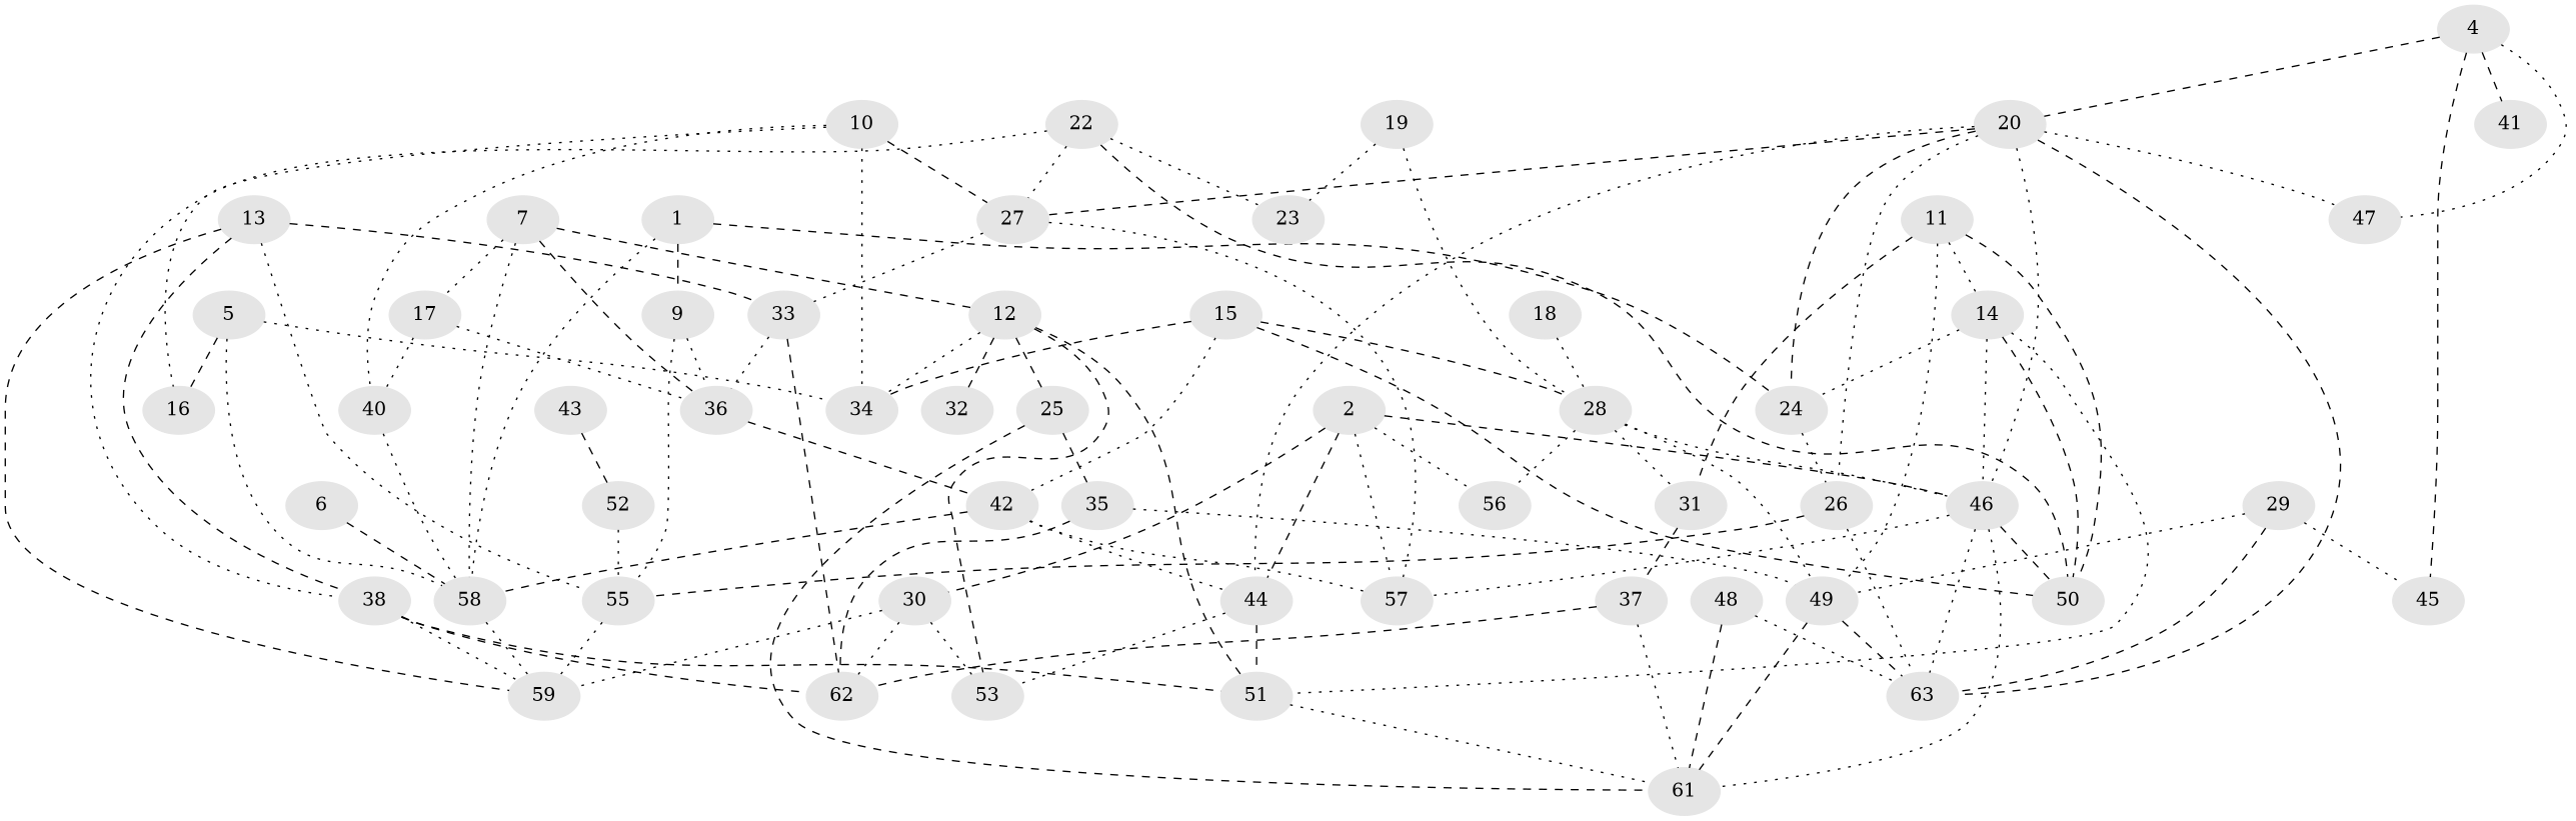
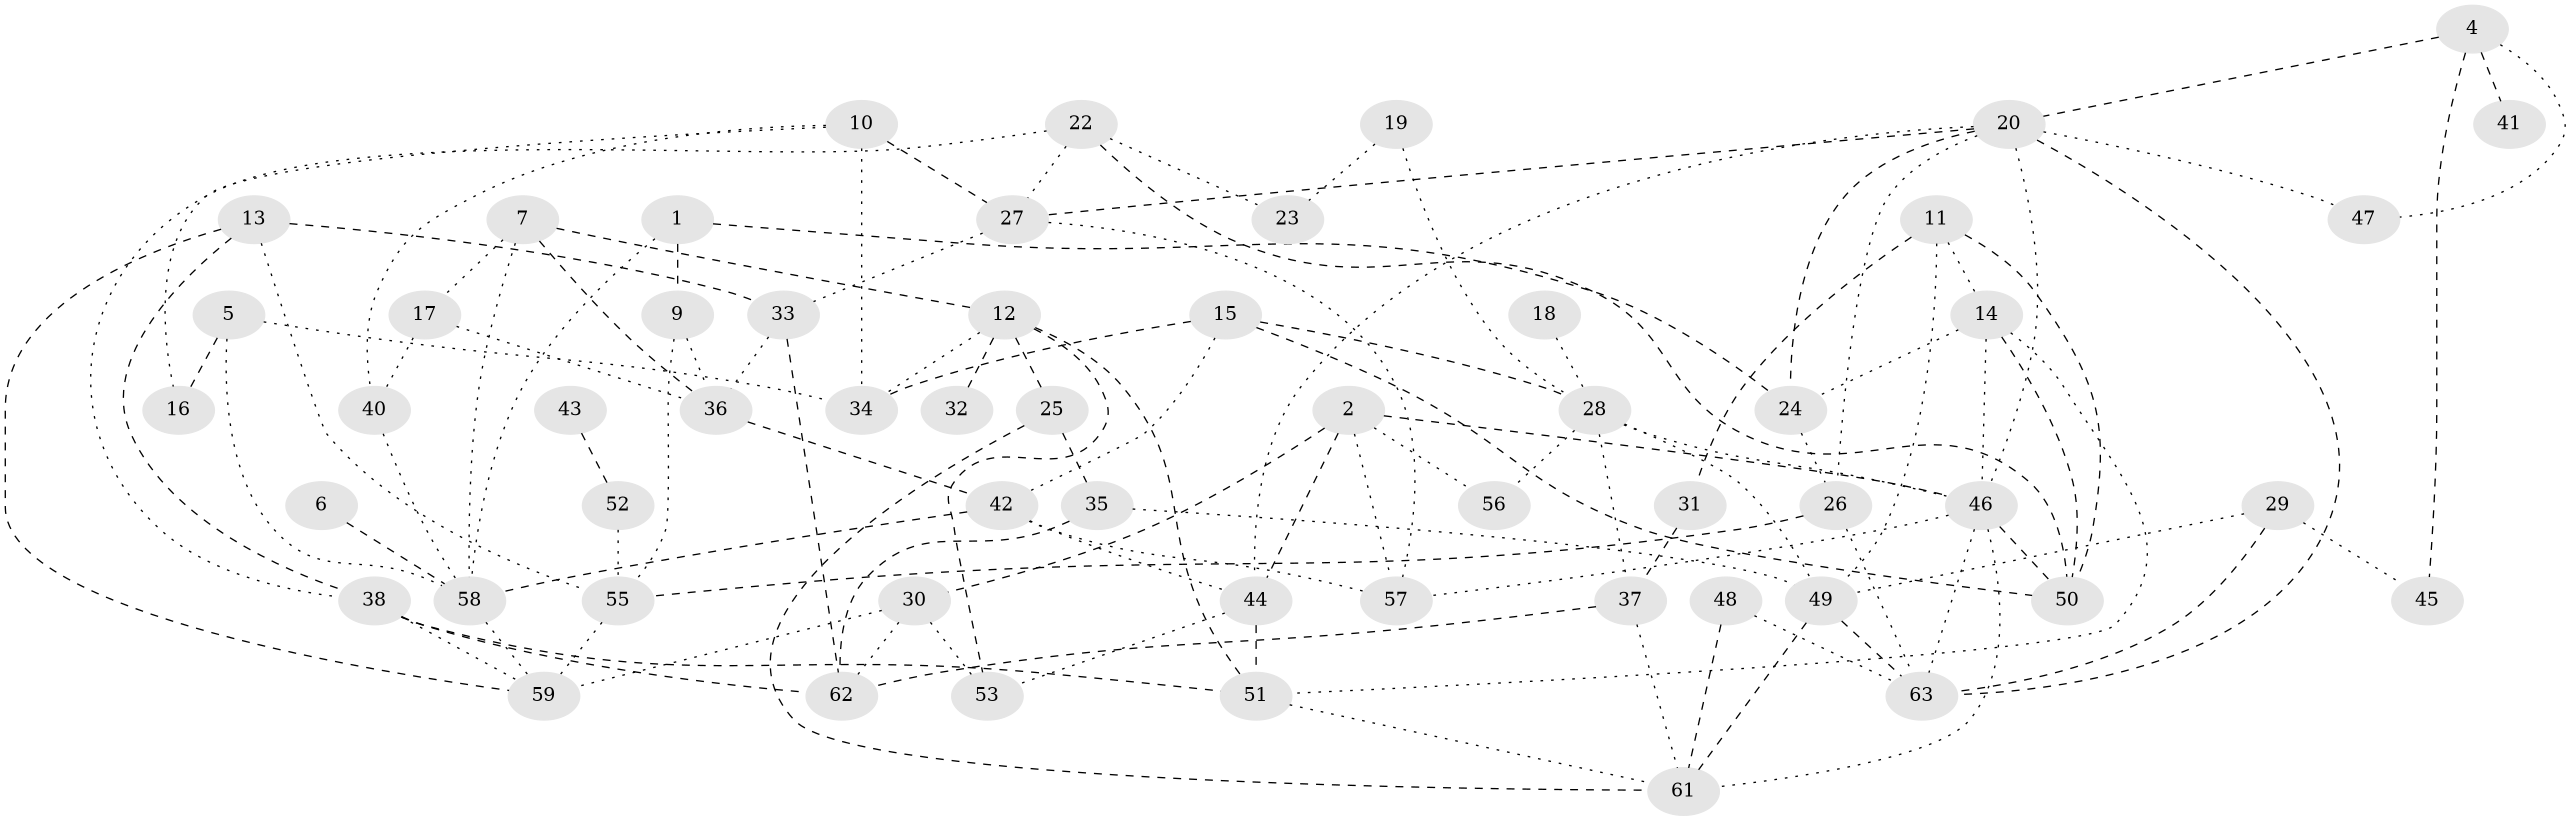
  graph {
    node [color=gray90 style=filled]
    edge [style=dotted weight=1.0]
    1
    9
    24
    58
    36
    55
    26
    59
    2
    30
    44
    46
    56
    57
    53
    62
    51
    50
    63
    61
    4
    20
    41
    45
    47
    27
    5
    16
    34
    6
    7
    12
    17
    25
    32
    40
    42
    10
    33
    11
    14
    31
    49
    37
    35
    13
    38
    15
    28
    18
    19
    23
    22
    29
    48
    52
    43
    1 -- 9 [style=dashed]
    1 -- 24 [style=dashed]
    1 -- 58
    9 -- 36
    9 -- 55
    24 -- 26
    58 -- 59
    36 -- 42 [style=dashed]
    55 -- 59
    26 -- 55 [style=dashed]
    26 -- 63
    2 -- 30 [style=dashed]
    2 -- 44 [style=dashed]
    2 -- 46 [style=dashed]
    2 -- 56
    2 -- 57
    30 -- 59 [weight=2.0]
    30 -- 53
    30 -- 62
    44 -- 53
    44 -- 51 [style=dashed]
    46 -- 57
    46 -- 50 [style=dashed]
    46 -- 63
    46 -- 61
    51 -- 61
    4 -- 20 [style=dashed]
    4 -- 41 [style=dashed]
    4 -- 45 [style=dashed]
    4 -- 47
    20 -- 24 [style=dashed]
    20 -- 26
    20 -- 44
    20 -- 46
    20 -- 63 [style=dashed]
    20 -- 47
    20 -- 27 [style=dashed]
    27 -- 57
    27 -- 33
    5 -- 58
    5 -- 16 [style=dashed]
    5 -- 34
    6 -- 58 [style=dashed]
    7 -- 58
    7 -- 36 [style=dashed]
    7 -- 12 [style=dashed]
    7 -- 17
    12 -- 53 [style=dashed]
    12 -- 51 [style=dashed]
    12 -- 34
    12 -- 25 [style=dashed]
    12 -- 32 [style=dashed]
    17 -- 36
    17 -- 40
    25 -- 61 [style=dashed]
    25 -- 35 [style=dashed]
    40 -- 58
    42 -- 58 [style=dashed]
    42 -- 44
    42 -- 57
    10 -- 27 [style=dashed weight=2.0]
    10 -- 16
    10 -- 34
    10 -- 40
    33 -- 36
    33 -- 62 [style=dashed]
    11 -- 50 [style=dashed]
    11 -- 14
    11 -- 31 [style=dashed]
    11 -- 49 [weight=2.0]
    14 -- 24
    14 -- 46
    14 -- 51
    14 -- 50 [style=dashed]
    31 -- 37 [style=dashed weight=2.0]
    49 -- 63 [style=dashed]
    49 -- 61 [style=dashed]
    37 -- 62 [style=dashed]
    37 -- 61
    35 -- 62 [style=dashed]
    35 -- 49
    13 -- 55
    13 -- 59 [style=dashed]
    13 -- 33 [style=dashed]
    13 -- 38 [style=dashed]
    38 -- 59
    38 -- 62 [style=dashed]
    38 -- 51 [style=dashed]
    15 -- 50 [style=dashed]
    15 -- 34 [style=dashed weight=2.0]
    15 -- 42
    15 -- 28 [style=dashed]
    28 -- 46
    28 -- 56
    28 -- 49
-   28 -- 31
+   28 -- 37
    18 -- 28
    19 -- 28
    19 -- 23
    22 -- 50 [style=dashed]
    22 -- 27
    22 -- 38
    22 -- 23
    29 -- 63 [style=dashed weight=2.0]
    29 -- 45
    29 -- 49
    48 -- 63
    48 -- 61 [style=dashed]
    52 -- 55
    43 -- 52 [style=dashed]
  }
